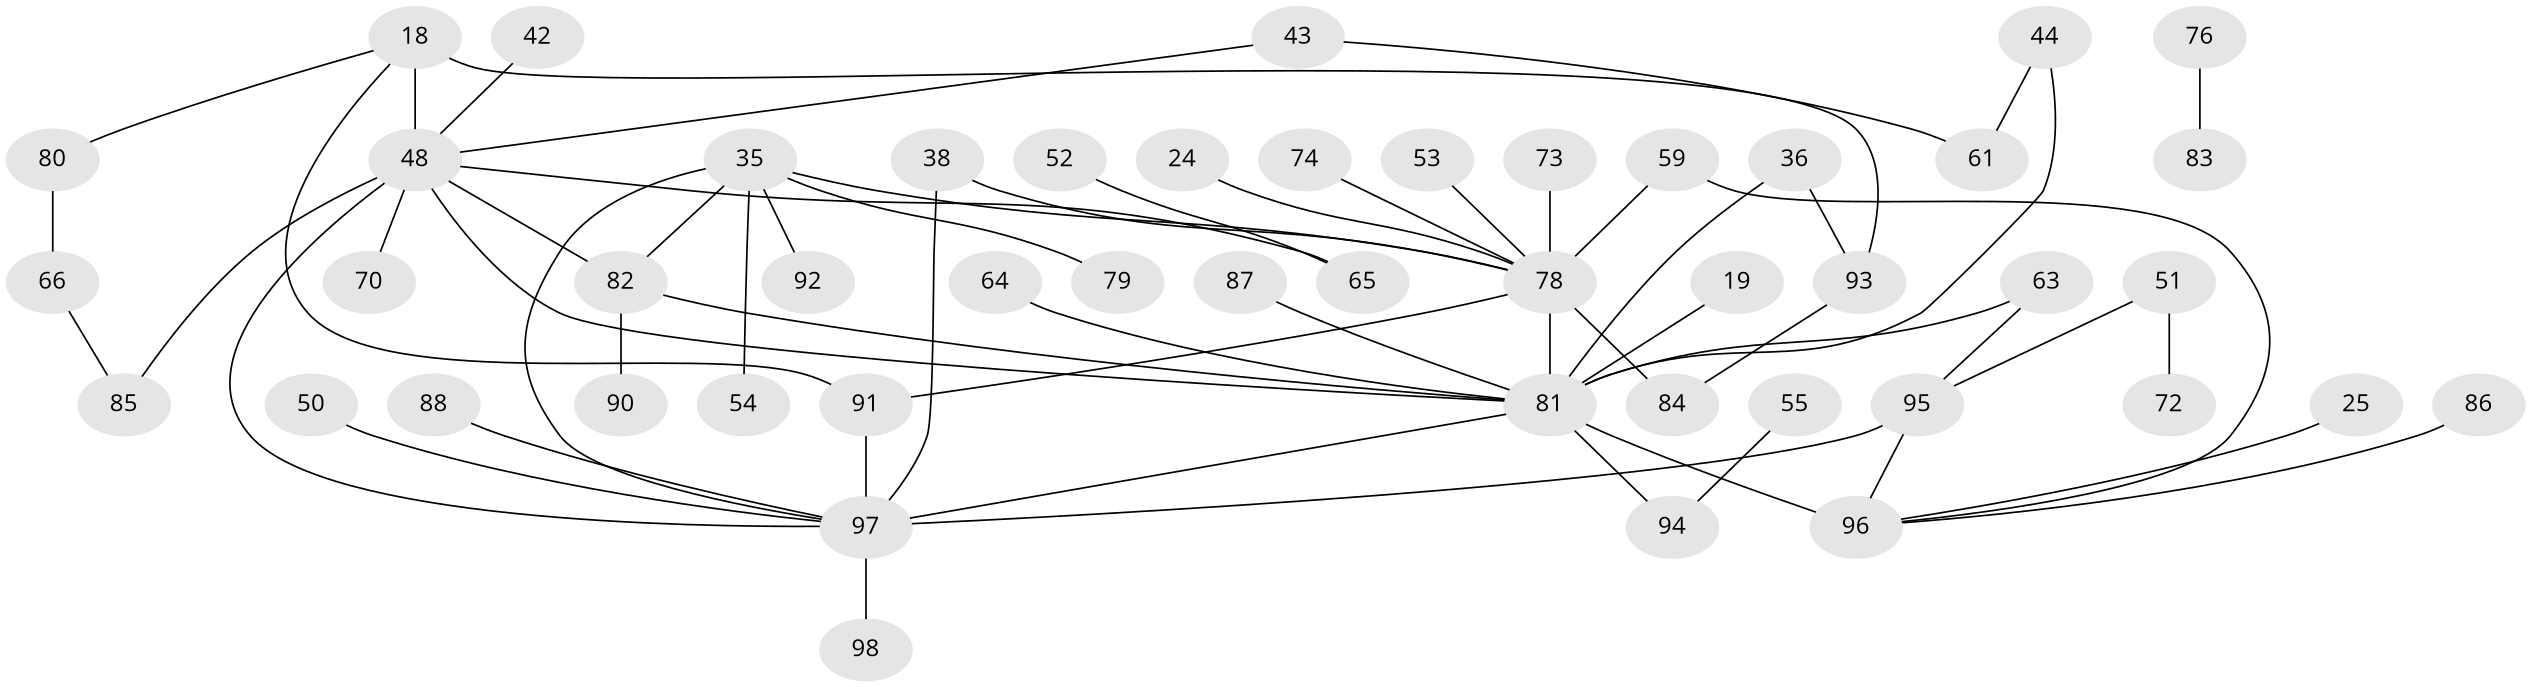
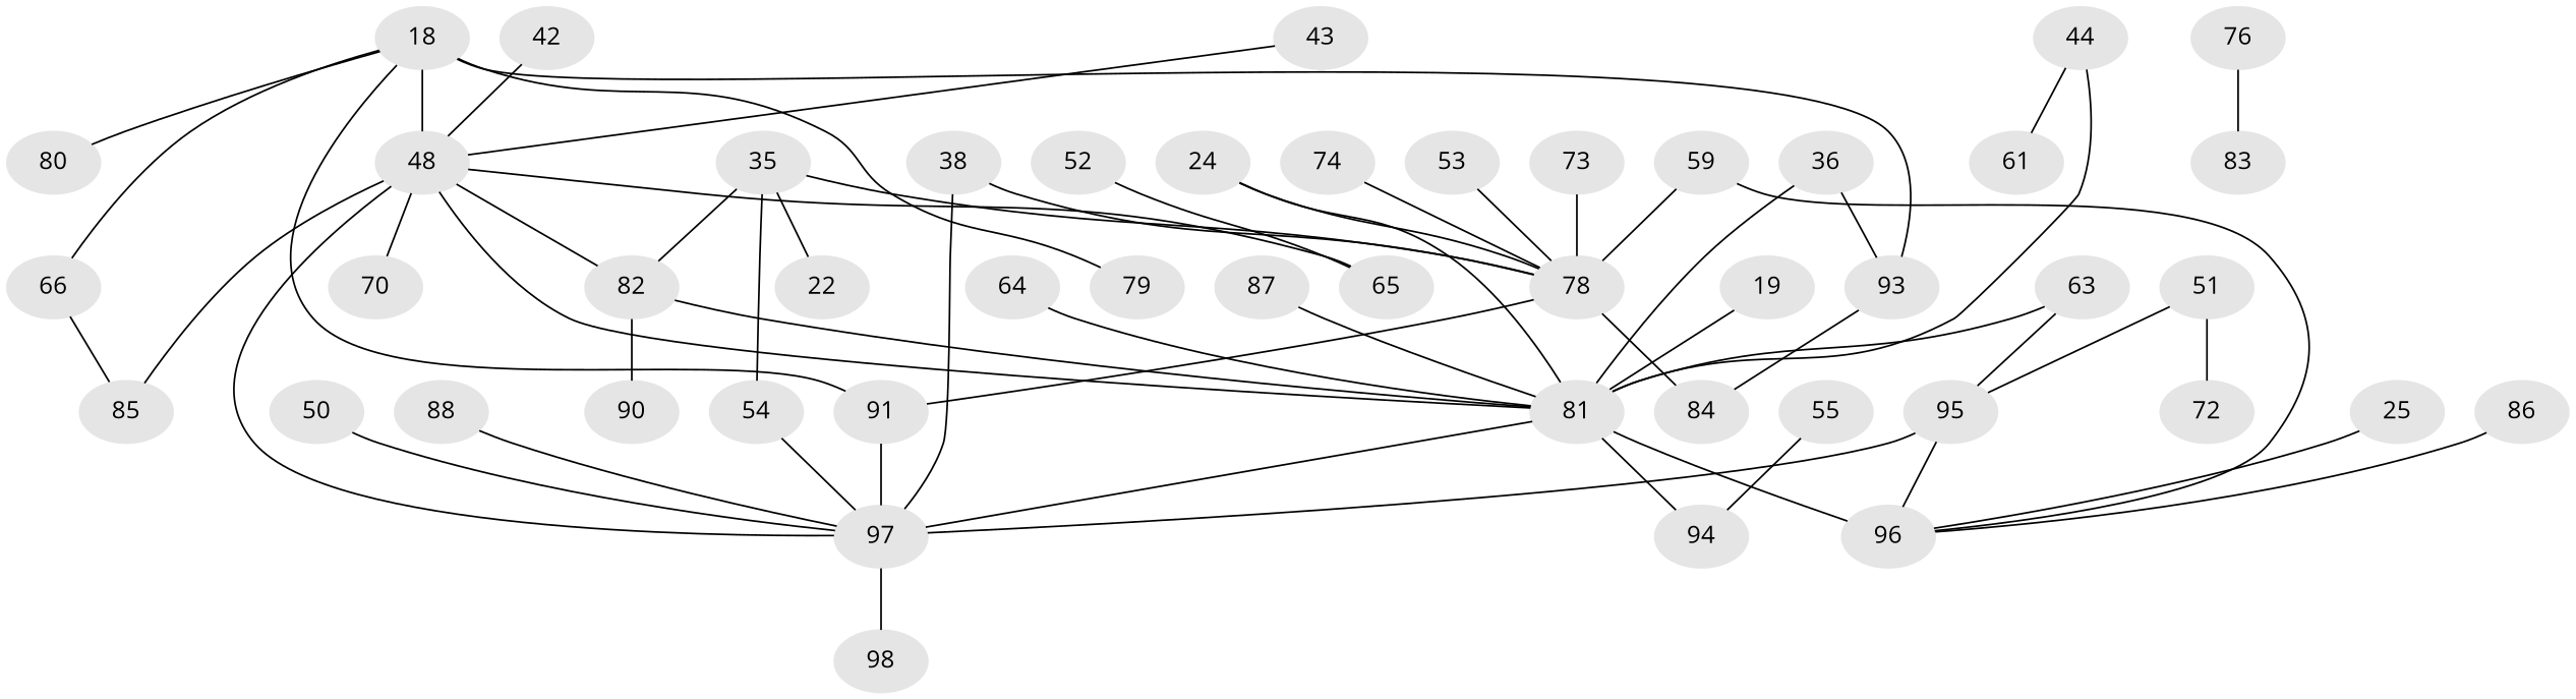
  graph {
    fontname="Open Sans"
    node [color=gray90 fontname="Open Sans" style=filled]
    edge [fontname="Open Sans"]
    18 [super="+15+11"]
    n2 [label=48 super="+6+29"]
    66
    79
    80 [super="+39"]
    91 [super="+47+62"]
    93 [super="+31"]
    n8 [label=81 super="+2+12+75+49"]
    82 [super="+7"]
    97 [super="+81+77"]
    65 [super="+40"]
    70
    85
    84 [super="+69"]
    96 [super="+23+71"]
    94 [super="+46"]
    19
    78 [super="+32+37+33+20"]
    24
    n20 [label=25]
    35 [super="+28"]
    54
-   92
+   92 [label=22]
    90 [super="+8"]
    98
    36 [super="+22"]
    38
    42
    43
    61
    44
    50
    51
    72
    95 [super="+41+45"]
    52
    53
    55
    59
    63
    64
    73
    74
    76
    83
    86
    87
    88
    18 -- n2 [weight=2]
-   80 -- 66
-   35 -- 79
+   18 -- 66
+   18 -- 79
    18 -- 80
    18 -- 91
    18 -- 93 [weight=2]
    n2 -- n8
    n2 -- 82
    n2 -- 97
    n2 -- 65
    n2 -- 70
    n2 -- 85 [weight=2]
    66 -- 85
    91 -- 97
    93 -- 84
    n8 -- 97 [weight=3]
    n8 -- 96 [weight=5]
    n8 -- 94
    82 -- n8
    82 -- 90
    97 -- 98
    19 -- n8
    78 -- 91
-   78 -- n8 [weight=4]
+   24 -- n8 [weight=4]
    78 -- 84
    24 -- 78
    n20 -- 96
    35 -- 82
-   35 -- 97
+   54 -- 97
    35 -- 78 [weight=2]
    35 -- 54
    35 -- 92
    36 -- 93
    36 -- n8
    38 -- 97
    38 -- 78
    42 -- n2
    43 -- n2
-   43 -- 61
    44 -- n8
    44 -- 61
    50 -- 97
    51 -- 72
    51 -- 95
    95 -- 97
    95 -- 96 [weight=2]
    52 -- 65
    53 -- 78
    55 -- 94
    59 -- 96
    59 -- 78
    63 -- n8
    63 -- 95
    64 -- n8
    73 -- 78
    74 -- 78
    76 -- 83
    86 -- 96
    87 -- n8
    88 -- 97
  }
